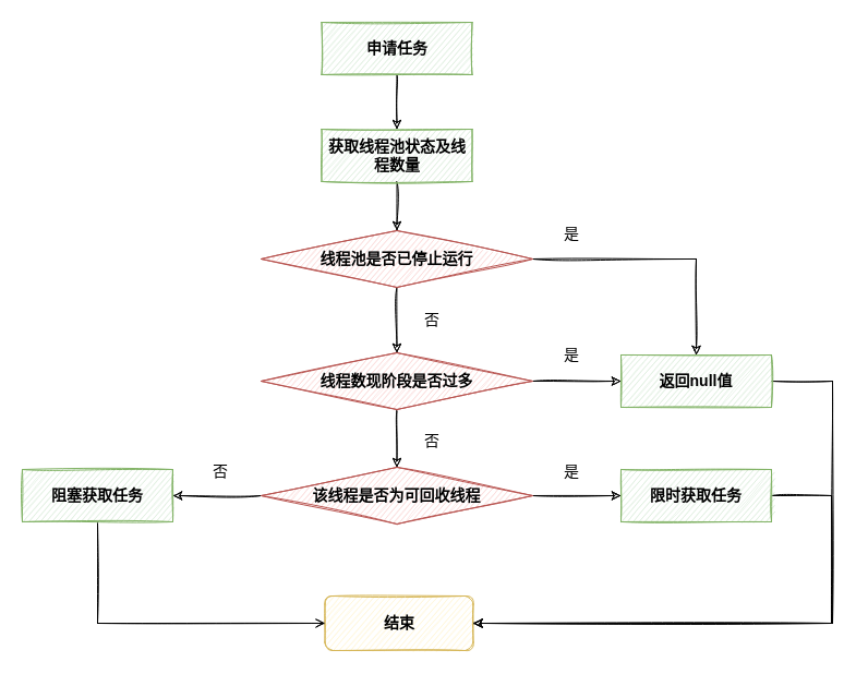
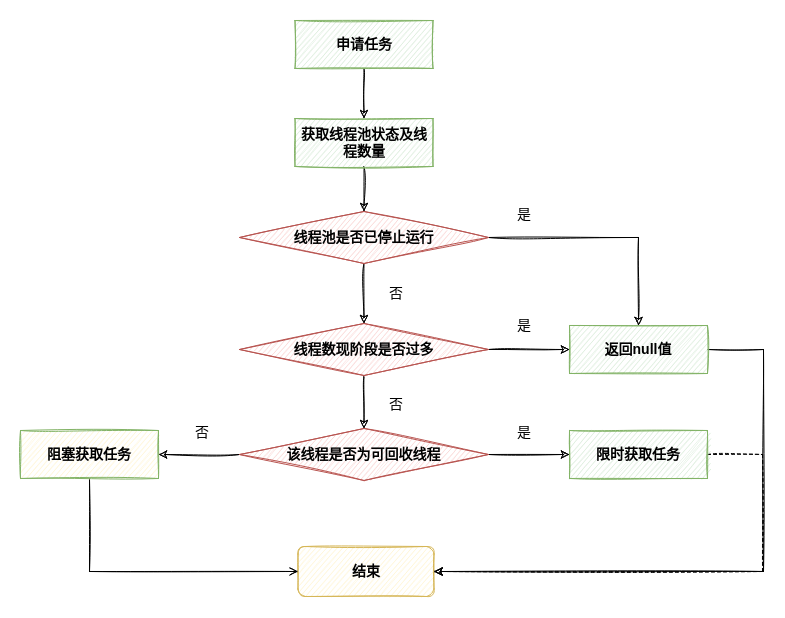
  <mxCell id="0" />
  <mxCell id="1" parent="0" />
  <mxCell id="2" value="" style="edgeStyle=orthogonalEdgeStyle;rounded=0;orthogonalLoop=1;jettySize=auto;html=1;sketch=1;" edge="1" parent="1" source="3" target="21"><mxGeometry relative="1" as="geometry" /></mxCell>
  <mxCell id="3" value="&lt;b&gt;申请任务&lt;/b&gt;" style="rounded=0;whiteSpace=wrap;html=1;fontSize=14;fillColor=#d5e8d4;strokeColor=#82b366;sketch=1;" vertex="1" parent="1"><mxGeometry x="294.5" y="20" width="138" height="48" as="geometry" /></mxCell>
  <mxCell id="4" value="&lt;font style=&quot;font-size: 14px&quot;&gt;&lt;b&gt;结束&lt;/b&gt;&lt;/font&gt;" style="rounded=1;whiteSpace=wrap;html=1;fillColor=#fff2cc;strokeColor=#d6b656;sketch=1;" vertex="1" parent="1"><mxGeometry x="297.5" y="546" width="136" height="50" as="geometry" /></mxCell>
  <mxCell id="5" value="" style="edgeStyle=orthogonalEdgeStyle;rounded=0;orthogonalLoop=1;jettySize=auto;html=1;sketch=1;" edge="1" parent="1" source="7" target="10"><mxGeometry relative="1" as="geometry" /></mxCell>
  <mxCell id="6" style="edgeStyle=orthogonalEdgeStyle;rounded=0;orthogonalLoop=1;jettySize=auto;html=1;sketch=1;" edge="1" parent="1" source="7" target="17"><mxGeometry relative="1" as="geometry" /></mxCell>
  <mxCell id="7" value="&lt;b&gt;线程池是否已停止运行&lt;/b&gt;" style="rhombus;whiteSpace=wrap;html=1;sketch=1;fontSize=14;fillColor=#f8cecc;strokeColor=#b85450;" vertex="1" parent="1"><mxGeometry x="239" y="211" width="249" height="52" as="geometry" /></mxCell>
  <mxCell id="8" value="" style="edgeStyle=orthogonalEdgeStyle;rounded=0;orthogonalLoop=1;jettySize=auto;html=1;sketch=1;" edge="1" parent="1" source="10" target="13"><mxGeometry relative="1" as="geometry" /></mxCell>
  <mxCell id="9" value="" style="edgeStyle=orthogonalEdgeStyle;rounded=0;orthogonalLoop=1;jettySize=auto;html=1;sketch=1;" edge="1" parent="1" source="10" target="17"><mxGeometry relative="1" as="geometry" /></mxCell>
  <mxCell id="10" value="&lt;b&gt;线程数现阶段是否过多&lt;/b&gt;" style="rhombus;whiteSpace=wrap;html=1;sketch=1;fontSize=14;fillColor=#f8cecc;strokeColor=#b85450;" vertex="1" parent="1"><mxGeometry x="239" y="323" width="249" height="52" as="geometry" /></mxCell>
  <mxCell id="11" value="" style="edgeStyle=orthogonalEdgeStyle;rounded=0;orthogonalLoop=1;jettySize=auto;html=1;sketch=1;" edge="1" parent="1" source="13" target="15"><mxGeometry relative="1" as="geometry" /></mxCell>
  <mxCell id="12" value="" style="edgeStyle=orthogonalEdgeStyle;rounded=0;orthogonalLoop=1;jettySize=auto;html=1;sketch=1;" edge="1" parent="1" source="13" target="19"><mxGeometry relative="1" as="geometry" /></mxCell>
  <mxCell id="13" value="&lt;b&gt;该线程是否为可回收线程&lt;/b&gt;" style="rhombus;whiteSpace=wrap;html=1;sketch=1;fontSize=14;fillColor=#f8cecc;strokeColor=#b85450;" vertex="1" parent="1"><mxGeometry x="239" y="428" width="249" height="52" as="geometry" /></mxCell>
  <mxCell id="14" style="edgeStyle=orthogonalEdgeStyle;rounded=0;orthogonalLoop=1;jettySize=auto;html=1;entryX=0;entryY=0.5;entryDx=0;entryDy=0;sketch=1;endArrow=open;" edge="1" parent="1" source="15" target="4"><mxGeometry relative="1" as="geometry"><Array as="points"><mxPoint x="89" y="571" /></Array></mxGeometry></mxCell>
- <mxCell id="15" value="&lt;b&gt;阻塞获取任务&lt;/b&gt;" style="rounded=0;whiteSpace=wrap;html=1;fontSize=14;fillColor=#d5e8d4;strokeColor=#82b366;sketch=1;" vertex="1" parent="1"><mxGeometry x="20" y="430" width="138" height="48" as="geometry" /></mxCell>
+ <mxCell id="15" value="&lt;b&gt;阻塞获取任务&lt;/b&gt;" style="rounded=0;whiteSpace=wrap;html=1;fontSize=14;fillColor=#fff2cc;strokeColor=#82b366;sketch=1;" vertex="1" parent="1"><mxGeometry x="20" y="430" width="138" height="48" as="geometry" /></mxCell>
  <mxCell id="16" style="edgeStyle=orthogonalEdgeStyle;rounded=0;orthogonalLoop=1;jettySize=auto;html=1;entryX=1;entryY=0.5;entryDx=0;entryDy=0;sketch=1;" edge="1" parent="1" source="17" target="4"><mxGeometry relative="1" as="geometry"><Array as="points"><mxPoint x="763" y="349" /><mxPoint x="763" y="571" /></Array></mxGeometry></mxCell>
  <mxCell id="17" value="&lt;b&gt;返回null值&lt;/b&gt;" style="rounded=0;whiteSpace=wrap;html=1;fontSize=14;fillColor=#d5e8d4;strokeColor=#82b366;sketch=1;" vertex="1" parent="1"><mxGeometry x="569" y="325" width="138" height="48" as="geometry" /></mxCell>
- <mxCell id="18" style="edgeStyle=orthogonalEdgeStyle;rounded=0;orthogonalLoop=1;jettySize=auto;html=1;entryX=1;entryY=0.5;entryDx=0;entryDy=0;sketch=1;" edge="1" parent="1" source="19" target="4"><mxGeometry relative="1" as="geometry"><Array as="points"><mxPoint x="762" y="454" /><mxPoint x="762" y="571" /></Array></mxGeometry></mxCell>
+ <mxCell id="18" style="edgeStyle=orthogonalEdgeStyle;rounded=0;orthogonalLoop=1;jettySize=auto;html=1;entryX=1;entryY=0.5;entryDx=0;entryDy=0;sketch=1;dashed=1;" edge="1" parent="1" source="19" target="4"><mxGeometry relative="1" as="geometry"><Array as="points"><mxPoint x="762" y="454" /><mxPoint x="762" y="571" /></Array></mxGeometry></mxCell>
  <mxCell id="19" value="&lt;b&gt;限时获取任务&lt;/b&gt;" style="rounded=0;whiteSpace=wrap;html=1;fontSize=14;fillColor=#d5e8d4;strokeColor=#82b366;sketch=1;" vertex="1" parent="1"><mxGeometry x="569" y="430" width="138" height="48" as="geometry" /></mxCell>
  <mxCell id="20" value="" style="edgeStyle=orthogonalEdgeStyle;rounded=0;orthogonalLoop=1;jettySize=auto;html=1;sketch=1;" edge="1" parent="1" source="21" target="7"><mxGeometry relative="1" as="geometry" /></mxCell>
  <mxCell id="21" value="&lt;b&gt;获取线程池状态及线程数量&lt;/b&gt;" style="rounded=0;whiteSpace=wrap;html=1;fontSize=14;fillColor=#d5e8d4;strokeColor=#82b366;sketch=1;" vertex="1" parent="1"><mxGeometry x="294.5" y="118" width="138" height="48" as="geometry" /></mxCell>
  <mxCell id="22" value="否" style="text;html=1;strokeColor=none;fillColor=none;align=center;verticalAlign=middle;whiteSpace=wrap;rounded=0;sketch=1;fontSize=14;" vertex="1" parent="1"><mxGeometry x="172" y="417" width="60" height="30" as="geometry" /></mxCell>
  <mxCell id="23" value="否" style="text;html=1;strokeColor=none;fillColor=none;align=center;verticalAlign=middle;whiteSpace=wrap;rounded=0;sketch=1;fontSize=14;" vertex="1" parent="1"><mxGeometry x="366" y="278" width="60" height="30" as="geometry" /></mxCell>
  <mxCell id="24" value="否" style="text;html=1;strokeColor=none;fillColor=none;align=center;verticalAlign=middle;whiteSpace=wrap;rounded=0;sketch=1;fontSize=14;" vertex="1" parent="1"><mxGeometry x="366" y="389" width="60" height="30" as="geometry" /></mxCell>
  <mxCell id="25" value="是" style="text;html=1;strokeColor=none;fillColor=none;align=center;verticalAlign=middle;whiteSpace=wrap;rounded=0;sketch=1;fontSize=14;" vertex="1" parent="1"><mxGeometry x="494" y="417" width="60" height="30" as="geometry" /></mxCell>
  <mxCell id="26" value="是" style="text;html=1;strokeColor=none;fillColor=none;align=center;verticalAlign=middle;whiteSpace=wrap;rounded=0;sketch=1;fontSize=14;" vertex="1" parent="1"><mxGeometry x="494" y="310" width="60" height="30" as="geometry" /></mxCell>
  <mxCell id="27" value="是" style="text;html=1;strokeColor=none;fillColor=none;align=center;verticalAlign=middle;whiteSpace=wrap;rounded=0;sketch=1;fontSize=14;" vertex="1" parent="1"><mxGeometry x="494" y="199" width="60" height="30" as="geometry" /></mxCell>
